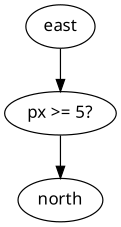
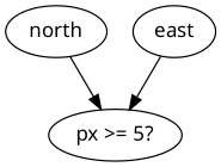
  digraph {
    fontname="Noto Sans"
    node [fontname="Noto Sans"]
    edge [fontname="Noto Sans"]
    n1 [label="px >= 5?"]
    n2 [label=north]
    n3 [label=east]
-   n1 -> n2
+   n2 -> n1
    n3 -> n1
  }
